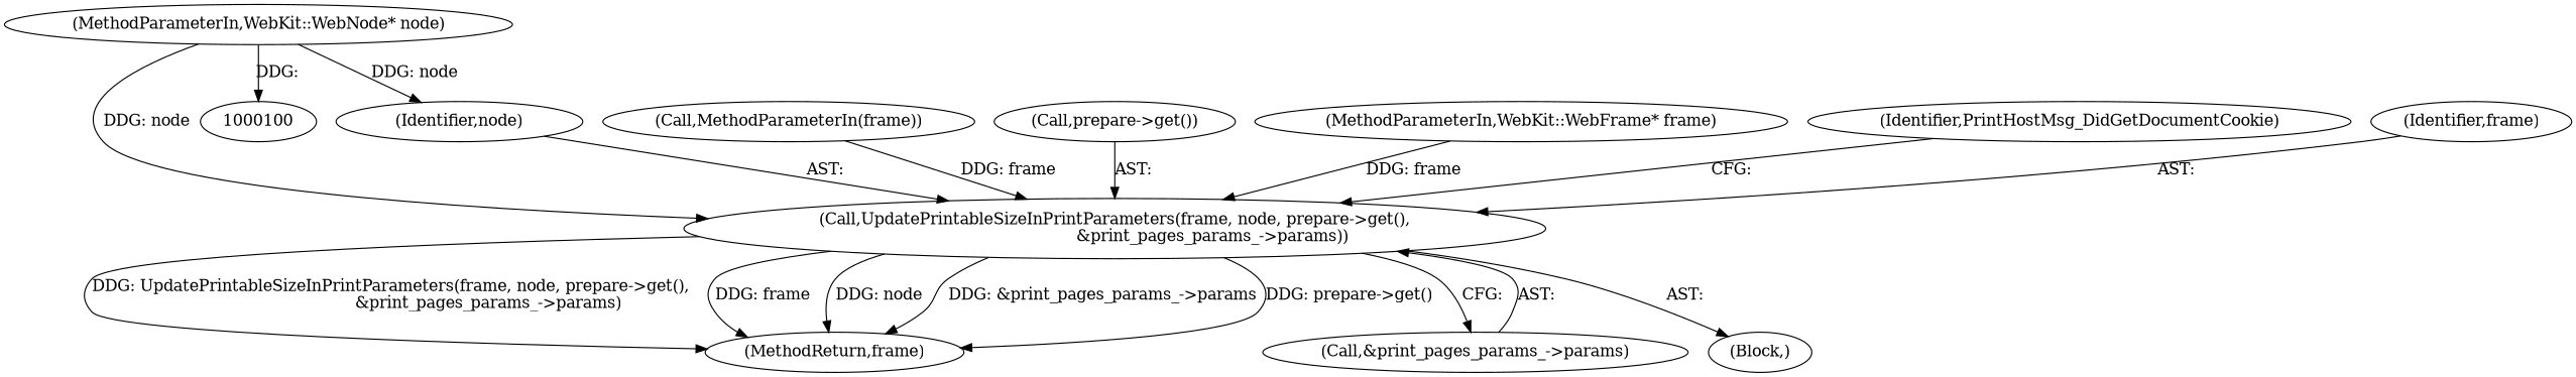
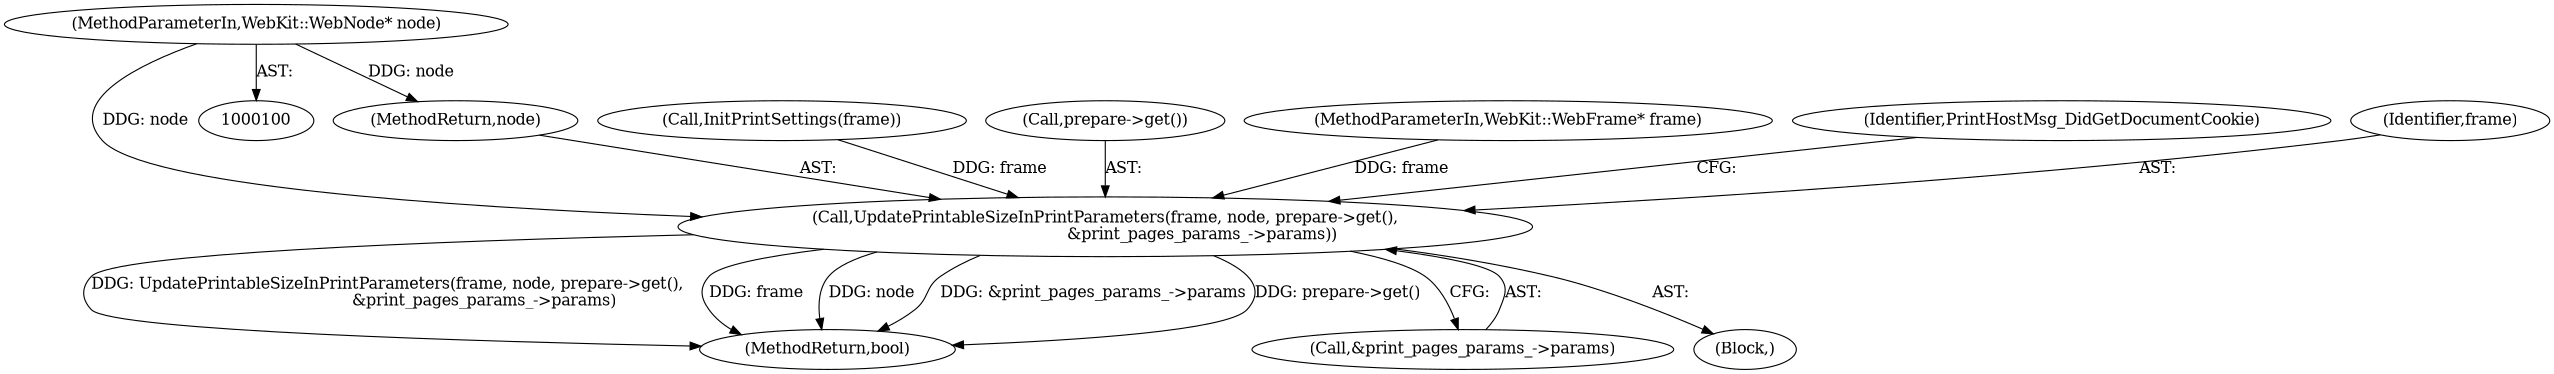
  digraph {
    n1 [label="(MethodParameterIn,WebKit::WebNode* node)"]
    n2 [label="(Call,UpdatePrintableSizeInPrintParameters(frame, node, prepare->get(),\n                                       &print_pages_params_->params))"]
    1000100
-   n4 [label="(Identifier,node)"]
-   n5 [label="(MethodReturn,frame)"]
+   n4 [label="(MethodReturn,node)"]
+   n5 [label="(MethodReturn,bool)"]
    n6 [label="(Call,&print_pages_params_->params)"]
    n7 [label="(Block,)"]
-   n8 [label="(Call,MethodParameterIn(frame))"]
+   n8 [label="(Call,InitPrintSettings(frame))"]
    n9 [label="(Call,prepare->get())"]
    n10 [label="(MethodParameterIn,WebKit::WebFrame* frame)"]
    n11 [label="(Identifier,PrintHostMsg_DidGetDocumentCookie)"]
    n12 [label="(Identifier,frame)"]
    n1 -> n2 [label="DDG: node"]
-   n1 -> 1000100 [label="DDG: "]
+   n1 -> 1000100 [label="AST: "]
    n1 -> n4 [label="DDG: node"]
    n2 -> n5 [label="DDG: UpdatePrintableSizeInPrintParameters(frame, node, prepare->get(),\n                                       &print_pages_params_->params)"]
    n2 -> n5 [label="DDG: frame"]
    n2 -> n5 [label="DDG: node"]
    n2 -> n5 [label="DDG: &print_pages_params_->params"]
    n2 -> n5 [label="DDG: prepare->get()"]
    n2 -> n6 [label="CFG: "]
    n2 -> n7 [label="AST: "]
    n4 -> n2 [label="AST: "]
    n6 -> n2 [label="AST: "]
    n8 -> n2 [label="DDG: frame"]
    n9 -> n2 [label="AST: "]
    n10 -> n2 [label="DDG: frame"]
    n11 -> n2 [label="CFG: "]
    n12 -> n2 [label="AST: "]
  }
